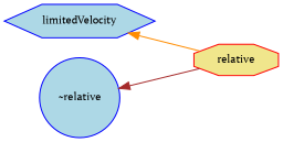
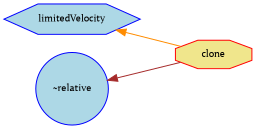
  digraph {
    fontname="PT Serif"
    rankdir=LR
    node [color=blue fillcolor=lightblue fontname="PT Serif" fontsize=10 style=filled]
    edge [dir=back fontname="PT Serif" fontsize=10 labelfontname=Helvetica labelfontsize=10 style=solid]
    n1 [fontcolor=black height=0.2 label=limitedVelocity shape=hexagon width=0.4]
-   n2 [color=red fillcolor=khaki height=0.2 label=relative shape=octagon width=0.4]
+   n2 [color=red fillcolor=khaki height=0.2 label=clone shape=octagon width=0.4]
    n3 [height=0.2 label="~relative" shape=circle width=0.4]
    n1 -> n2 [color=darkorange]
    n3 -> n2 [color=brown]
  }
